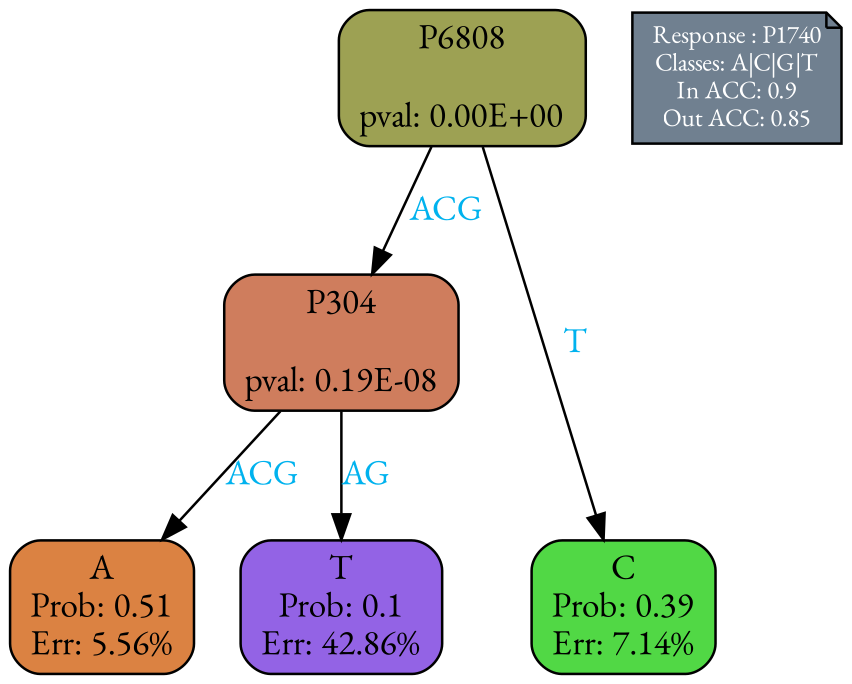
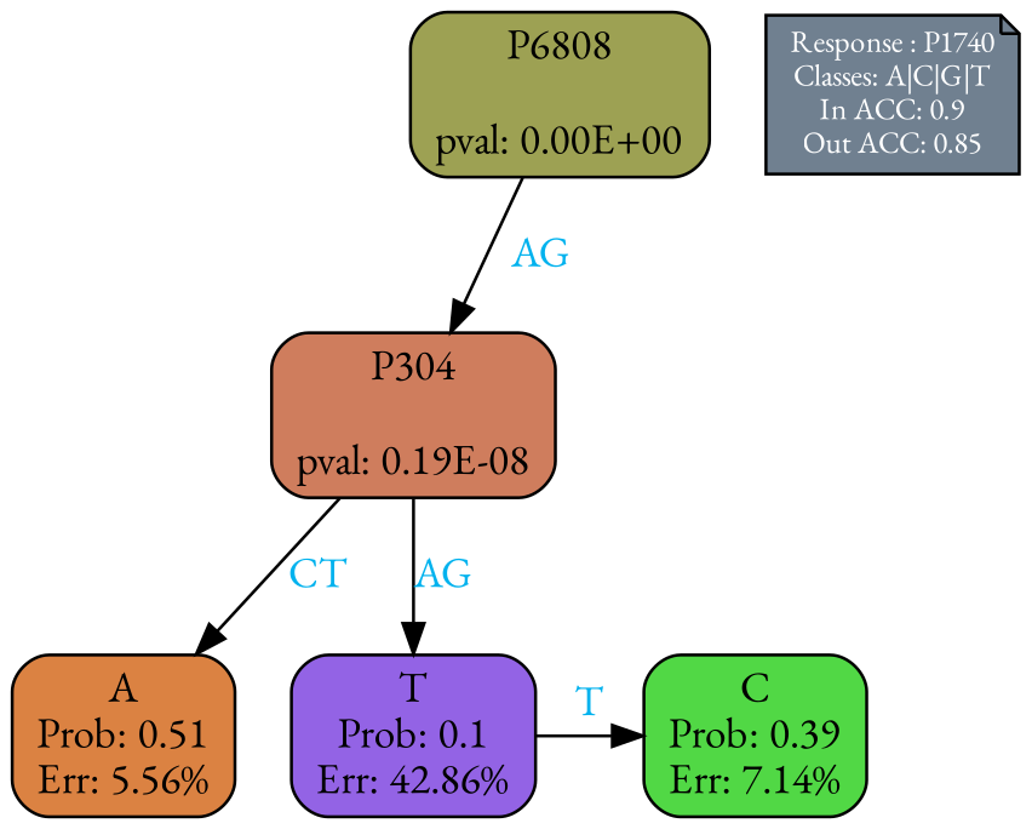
  digraph {
    fontname="EB Garamond"
    ranksep=equally
    splines=polylines
    node [color=black fontname="EB Garamond" shape=box style="filled, rounded"]
    edge [fontcolor=deepskyblue2 fontname="EB Garamond"]
    n1 [fillcolor="#9363e5" label="T\nProb: 0.1\nErr: 42.86%"]
    n2 [fillcolor="#db8242" label="A\nProb: 0.51\nErr: 5.56%"]
    n3 [fillcolor="#51d845" label="C\nProb: 0.39\nErr: 7.14%"]
    n4 [align=left fillcolor=slategray fontcolor=white fontsize=10 label="Response : P1740\nClasses: A|C|G|T\nIn ACC: 0.9\nOut ACC: 0.85\n" shape=note style=filled]
    n5 [fillcolor="#9da153" label="P6808\n\npval: 0.00E+00"]
    n6 [fillcolor="#cf7d5d" label="P304\n\npval: 0.19E-08"]
    subgraph sub_1 {
      rank=same
      n1
      n2
      n3
    }
    subgraph sub_2 {
      rank=same
      n4
      n5
    }
-   n5 -> n3 [label=T]
-   n5 -> n6 [label=ACG]
+   n1 -> n3 [label=T]
+   n5 -> n6 [label=AG]
    n6 -> n1 [label=AG]
-   n6 -> n2 [label=ACG]
+   n6 -> n2 [label=CT]
  }
